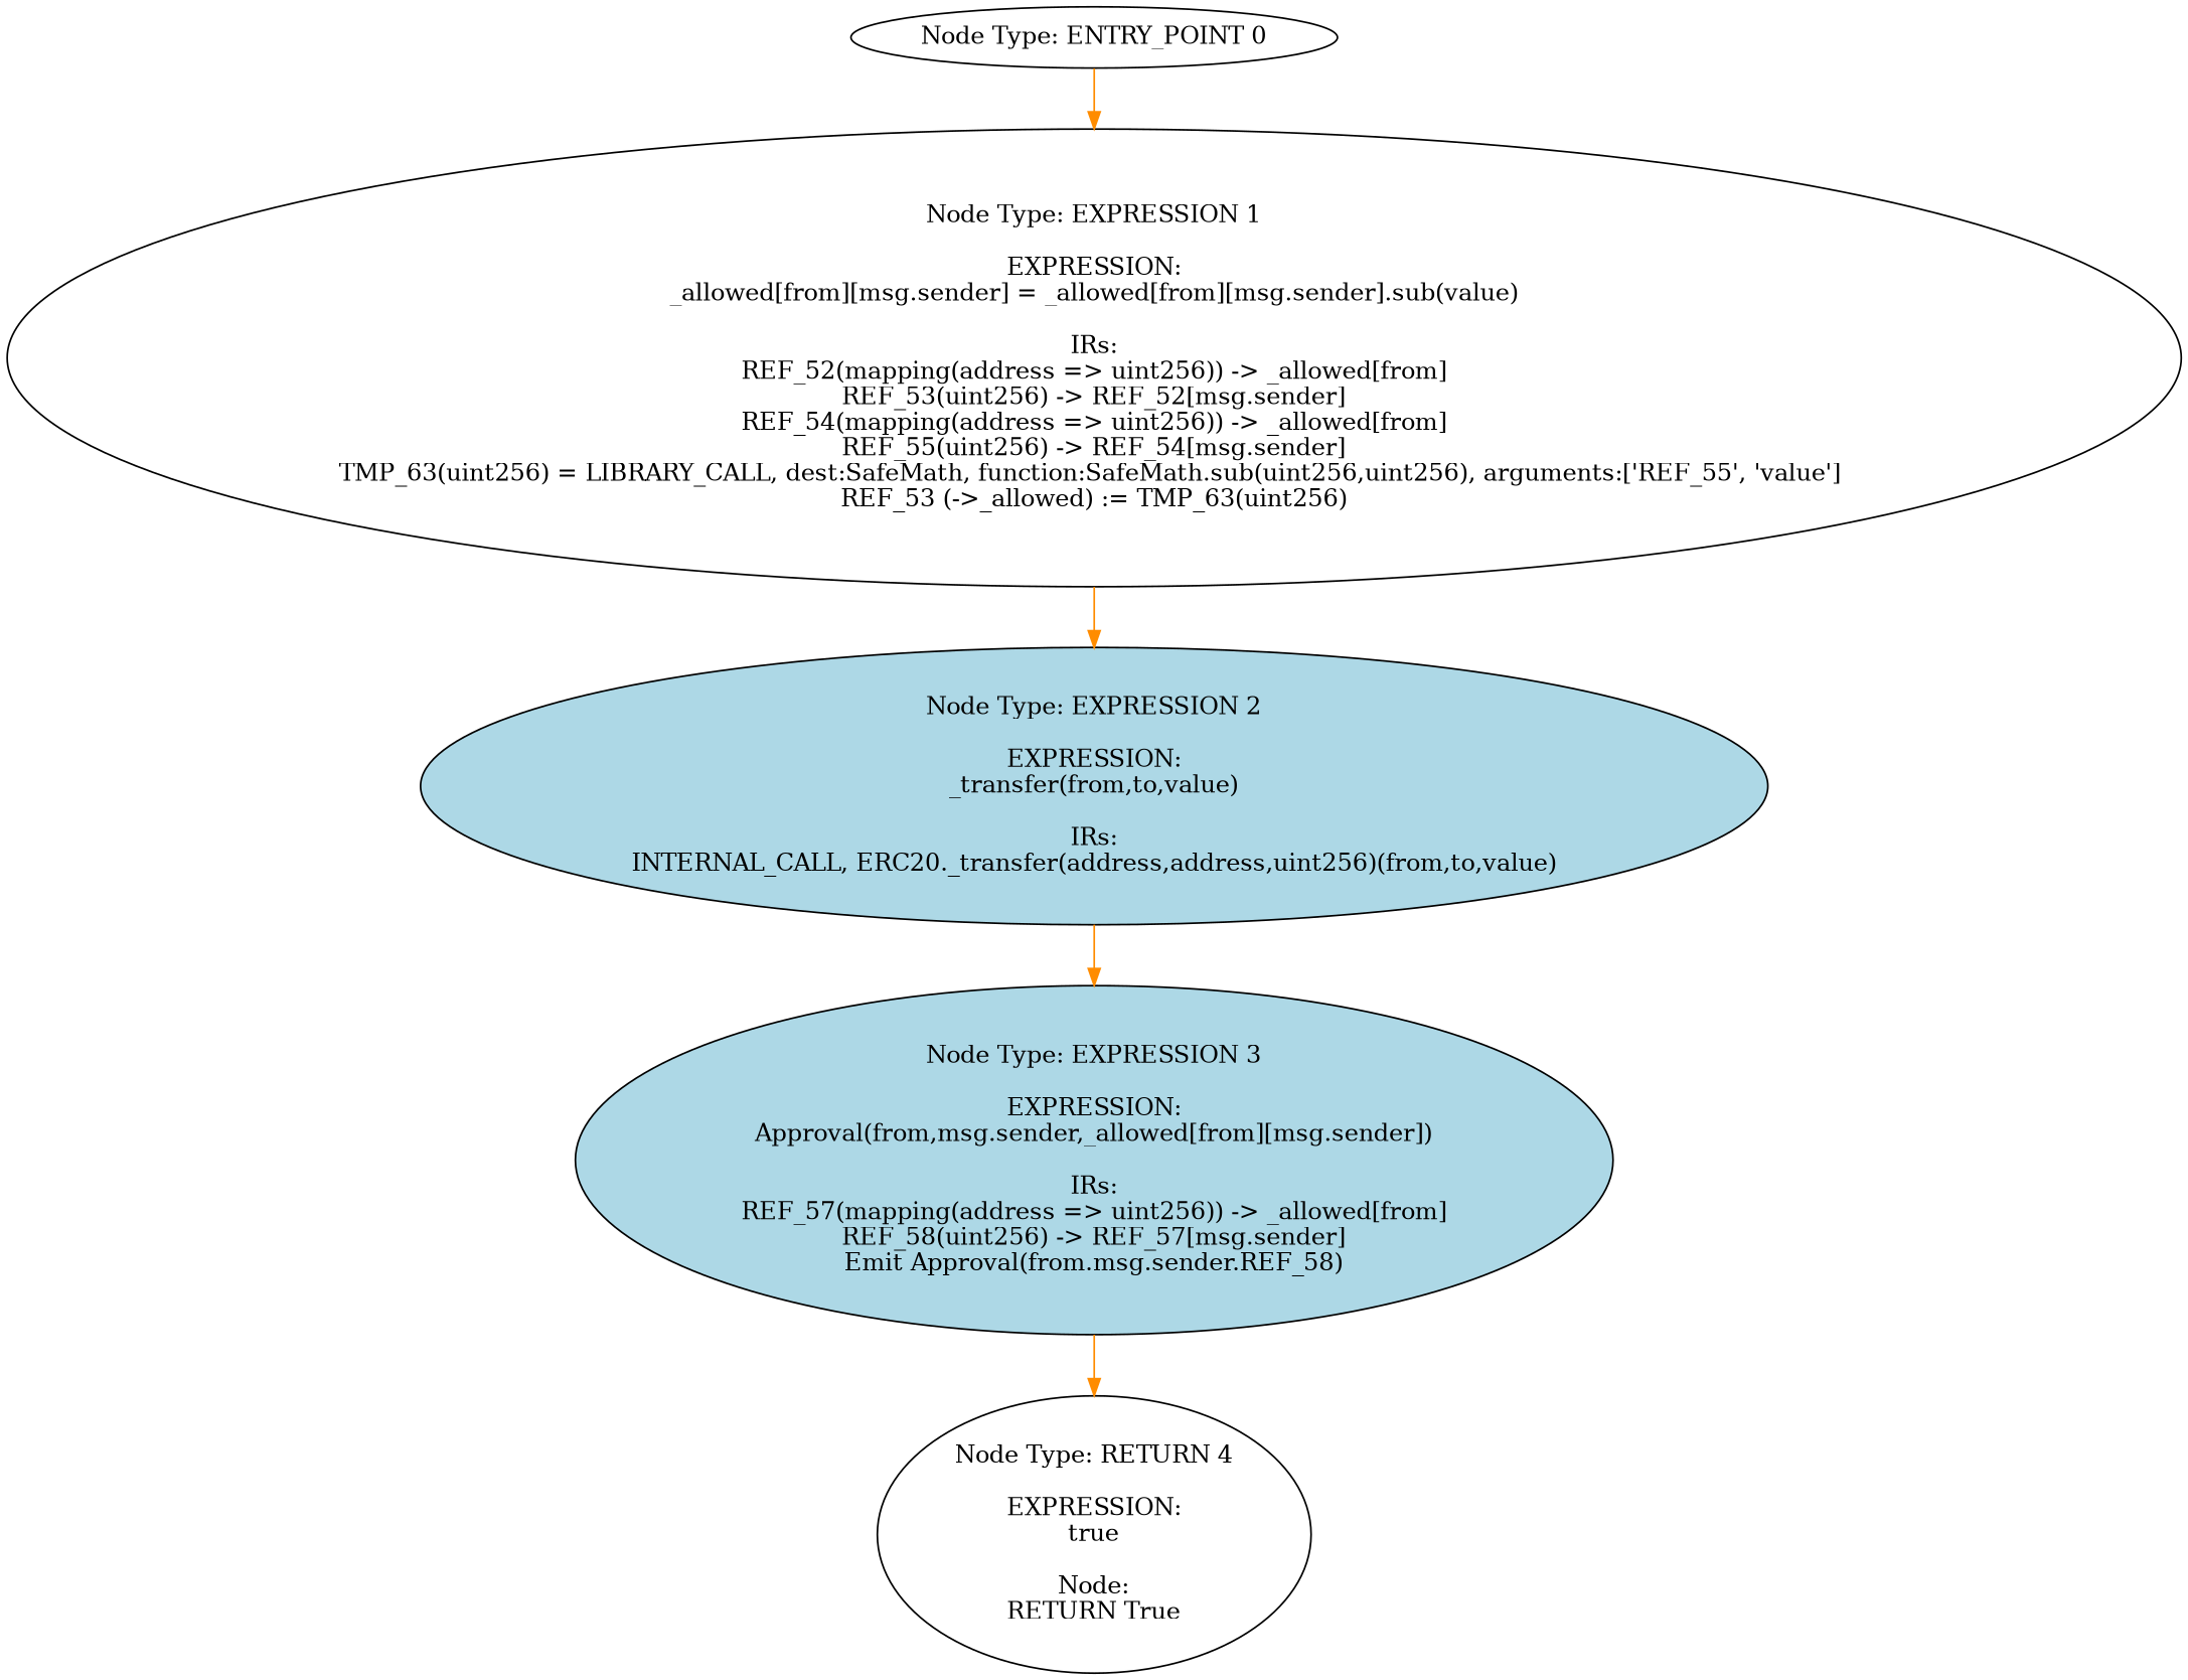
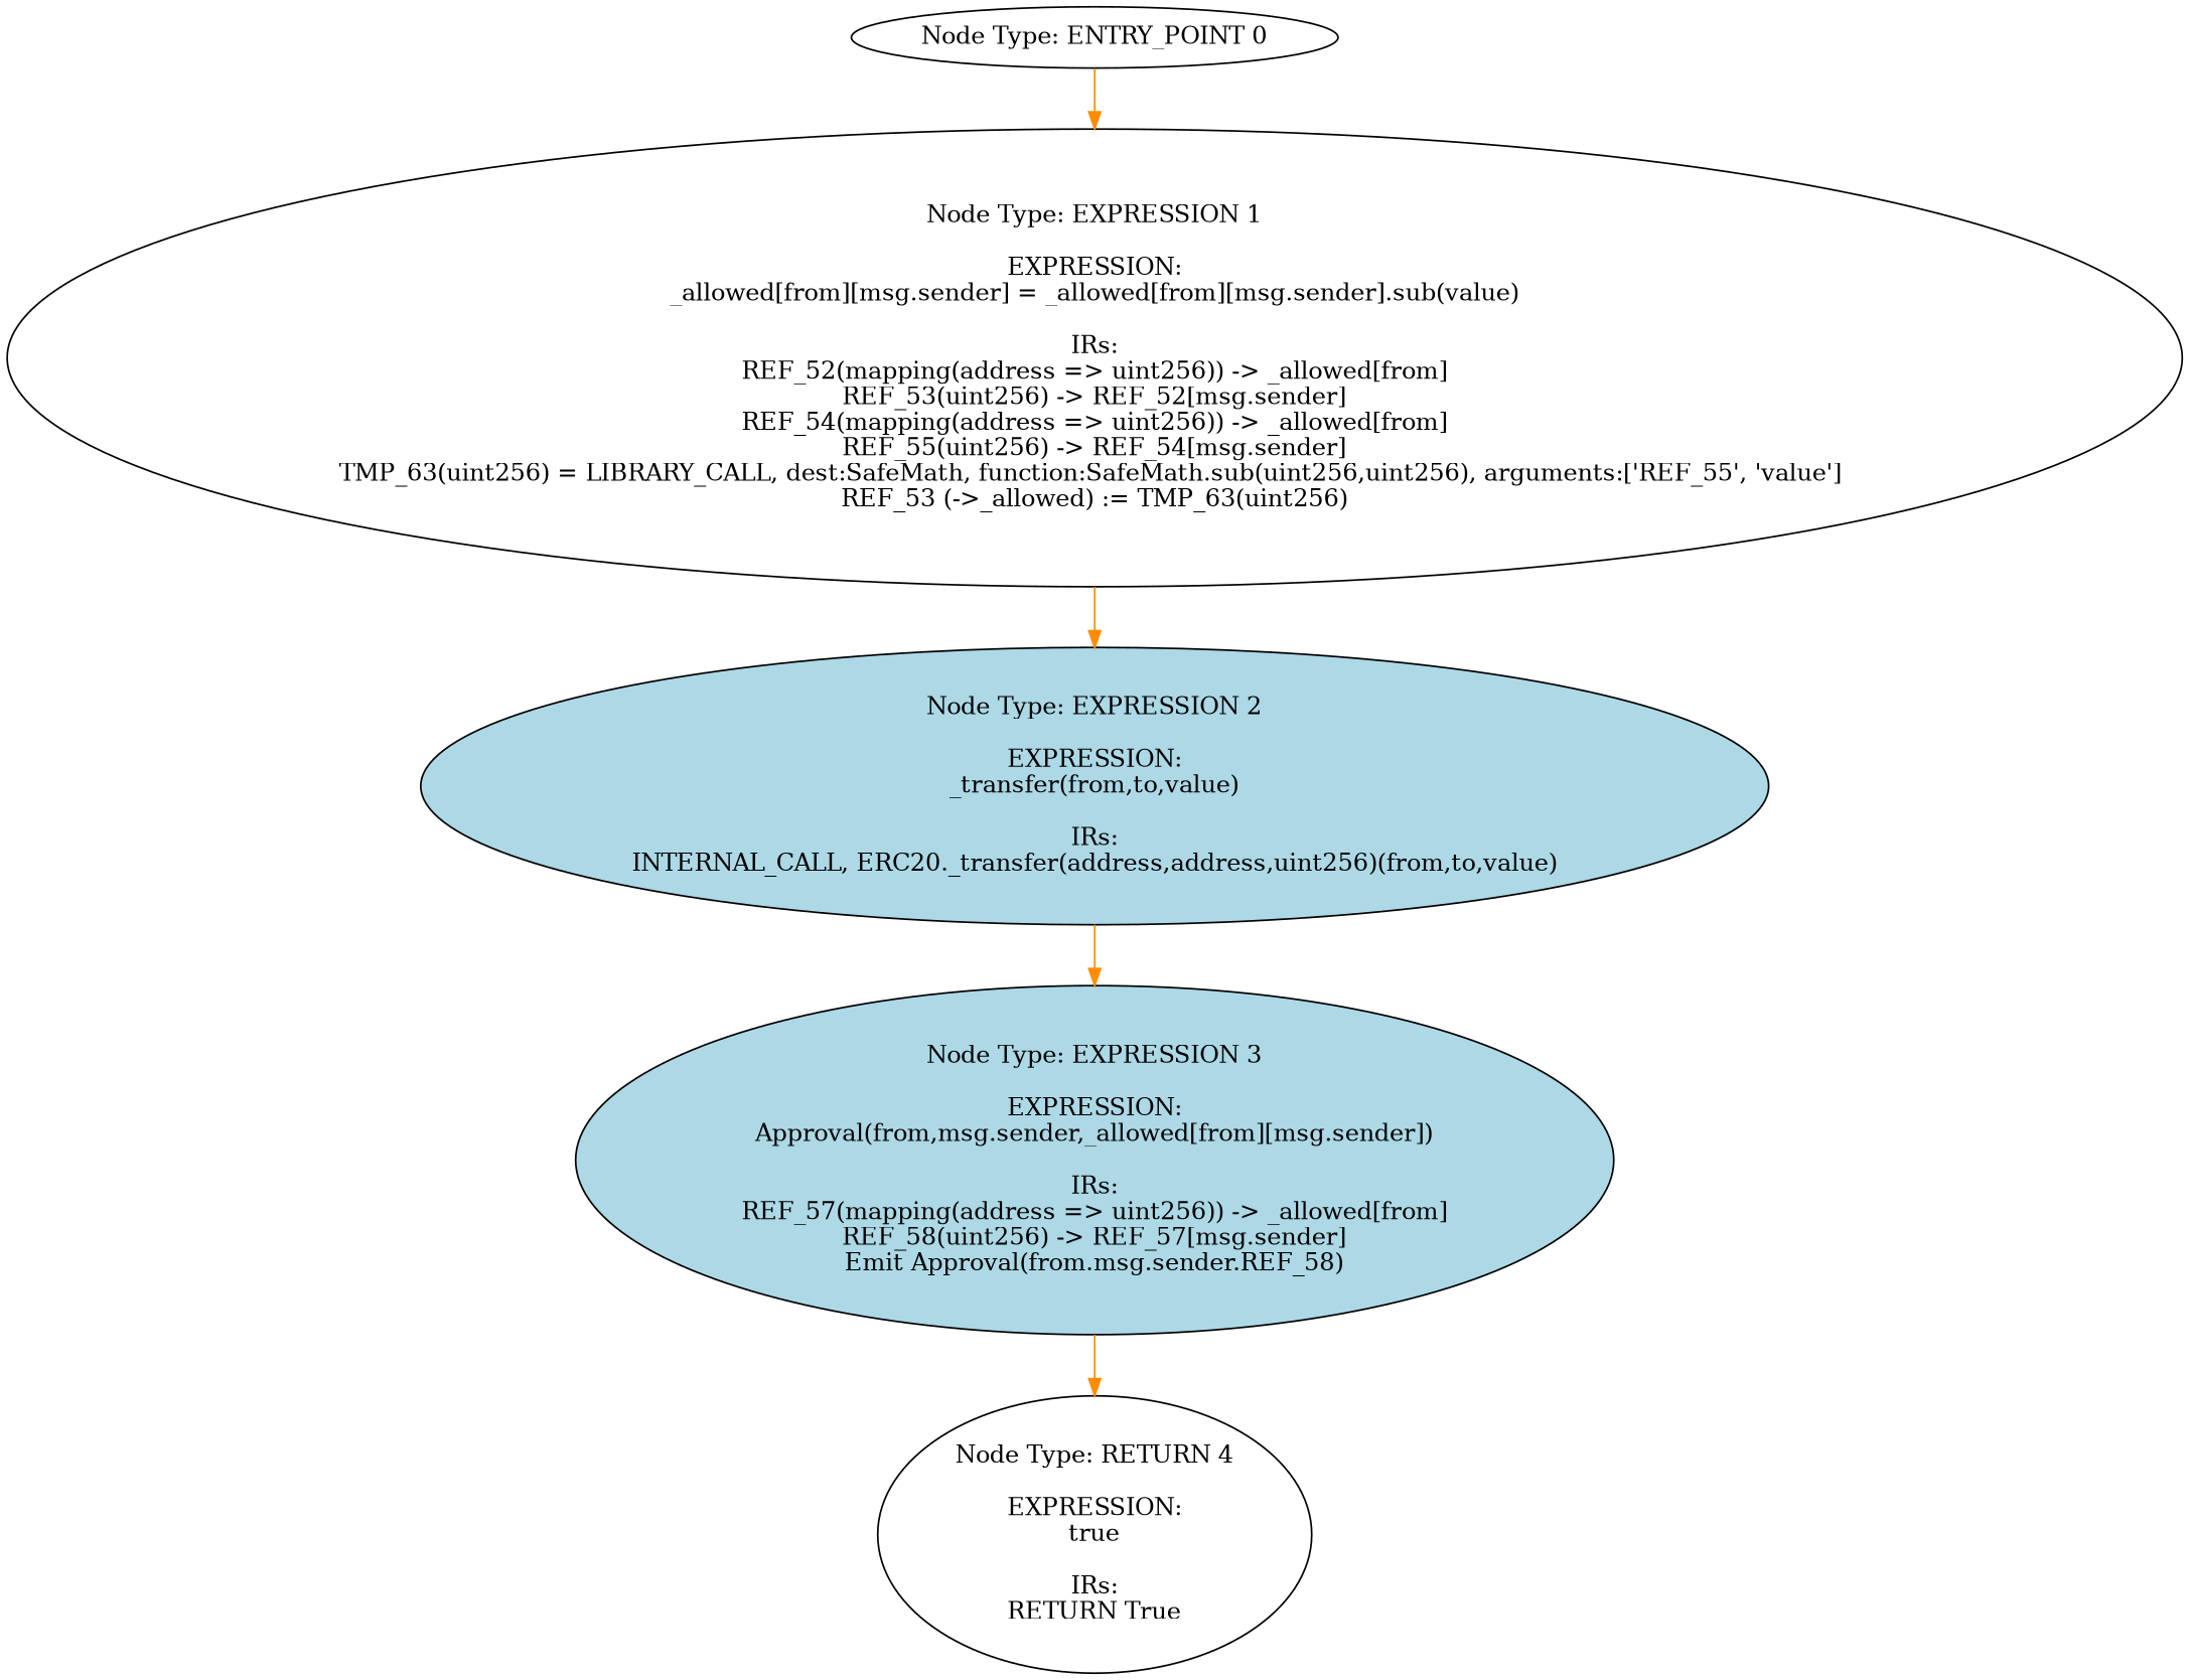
  digraph {
    node [style=filled fillcolor=white]
    edge [color=darkorange style=solid]
    n1 [label="Node Type: ENTRY_POINT 0\n"]
    n2 [label="Node Type: EXPRESSION 1\n\nEXPRESSION:\n_allowed[from][msg.sender] = _allowed[from][msg.sender].sub(value)\n\nIRs:\nREF_52(mapping(address => uint256)) -> _allowed[from]\nREF_53(uint256) -> REF_52[msg.sender]\nREF_54(mapping(address => uint256)) -> _allowed[from]\nREF_55(uint256) -> REF_54[msg.sender]\nTMP_63(uint256) = LIBRARY_CALL, dest:SafeMath, function:SafeMath.sub(uint256,uint256), arguments:['REF_55', 'value'] \nREF_53 (->_allowed) := TMP_63(uint256)"]
    n3 [label="Node Type: EXPRESSION 2\n\nEXPRESSION:\n_transfer(from,to,value)\n\nIRs:\nINTERNAL_CALL, ERC20._transfer(address,address,uint256)(from,to,value)" fillcolor=lightblue]
    n4 [label="Node Type: EXPRESSION 3\n\nEXPRESSION:\nApproval(from,msg.sender,_allowed[from][msg.sender])\n\nIRs:\nREF_57(mapping(address => uint256)) -> _allowed[from]\nREF_58(uint256) -> REF_57[msg.sender]\nEmit Approval(from.msg.sender.REF_58)" fillcolor=lightblue]
-   n5 [label="Node Type: RETURN 4\n\nEXPRESSION:\ntrue\n\nNode:\nRETURN True"]
+   n5 [label="Node Type: RETURN 4\n\nEXPRESSION:\ntrue\n\nIRs:\nRETURN True"]
    n1 -> n2
    n2 -> n3
    n3 -> n4
    n4 -> n5
  }
